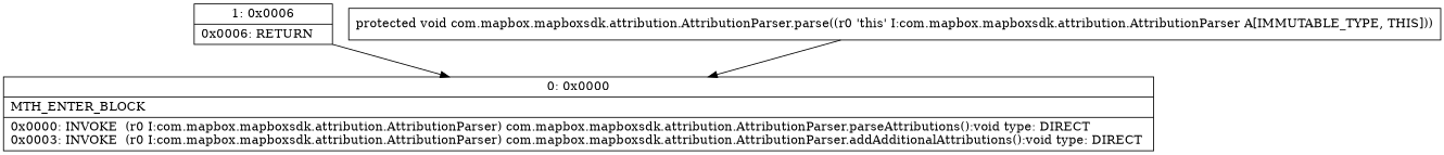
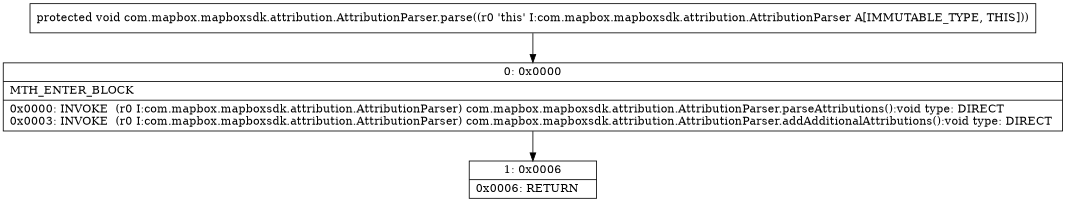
  digraph {
    node [shape=record]
    n1 [label="{0\:\ 0x0000|MTH_ENTER_BLOCK\l|0x0000: INVOKE  (r0 I:com.mapbox.mapboxsdk.attribution.AttributionParser) com.mapbox.mapboxsdk.attribution.AttributionParser.parseAttributions():void type: DIRECT \l0x0003: INVOKE  (r0 I:com.mapbox.mapboxsdk.attribution.AttributionParser) com.mapbox.mapboxsdk.attribution.AttributionParser.addAdditionalAttributions():void type: DIRECT \l}"]
    n2 [label="{1\:\ 0x0006|0x0006: RETURN   \l}"]
    n3 [label="{protected void com.mapbox.mapboxsdk.attribution.AttributionParser.parse((r0 'this' I:com.mapbox.mapboxsdk.attribution.AttributionParser A[IMMUTABLE_TYPE, THIS])) }"]
-   n2 -> n1
+   n1 -> n2
    n3 -> n1
  }
